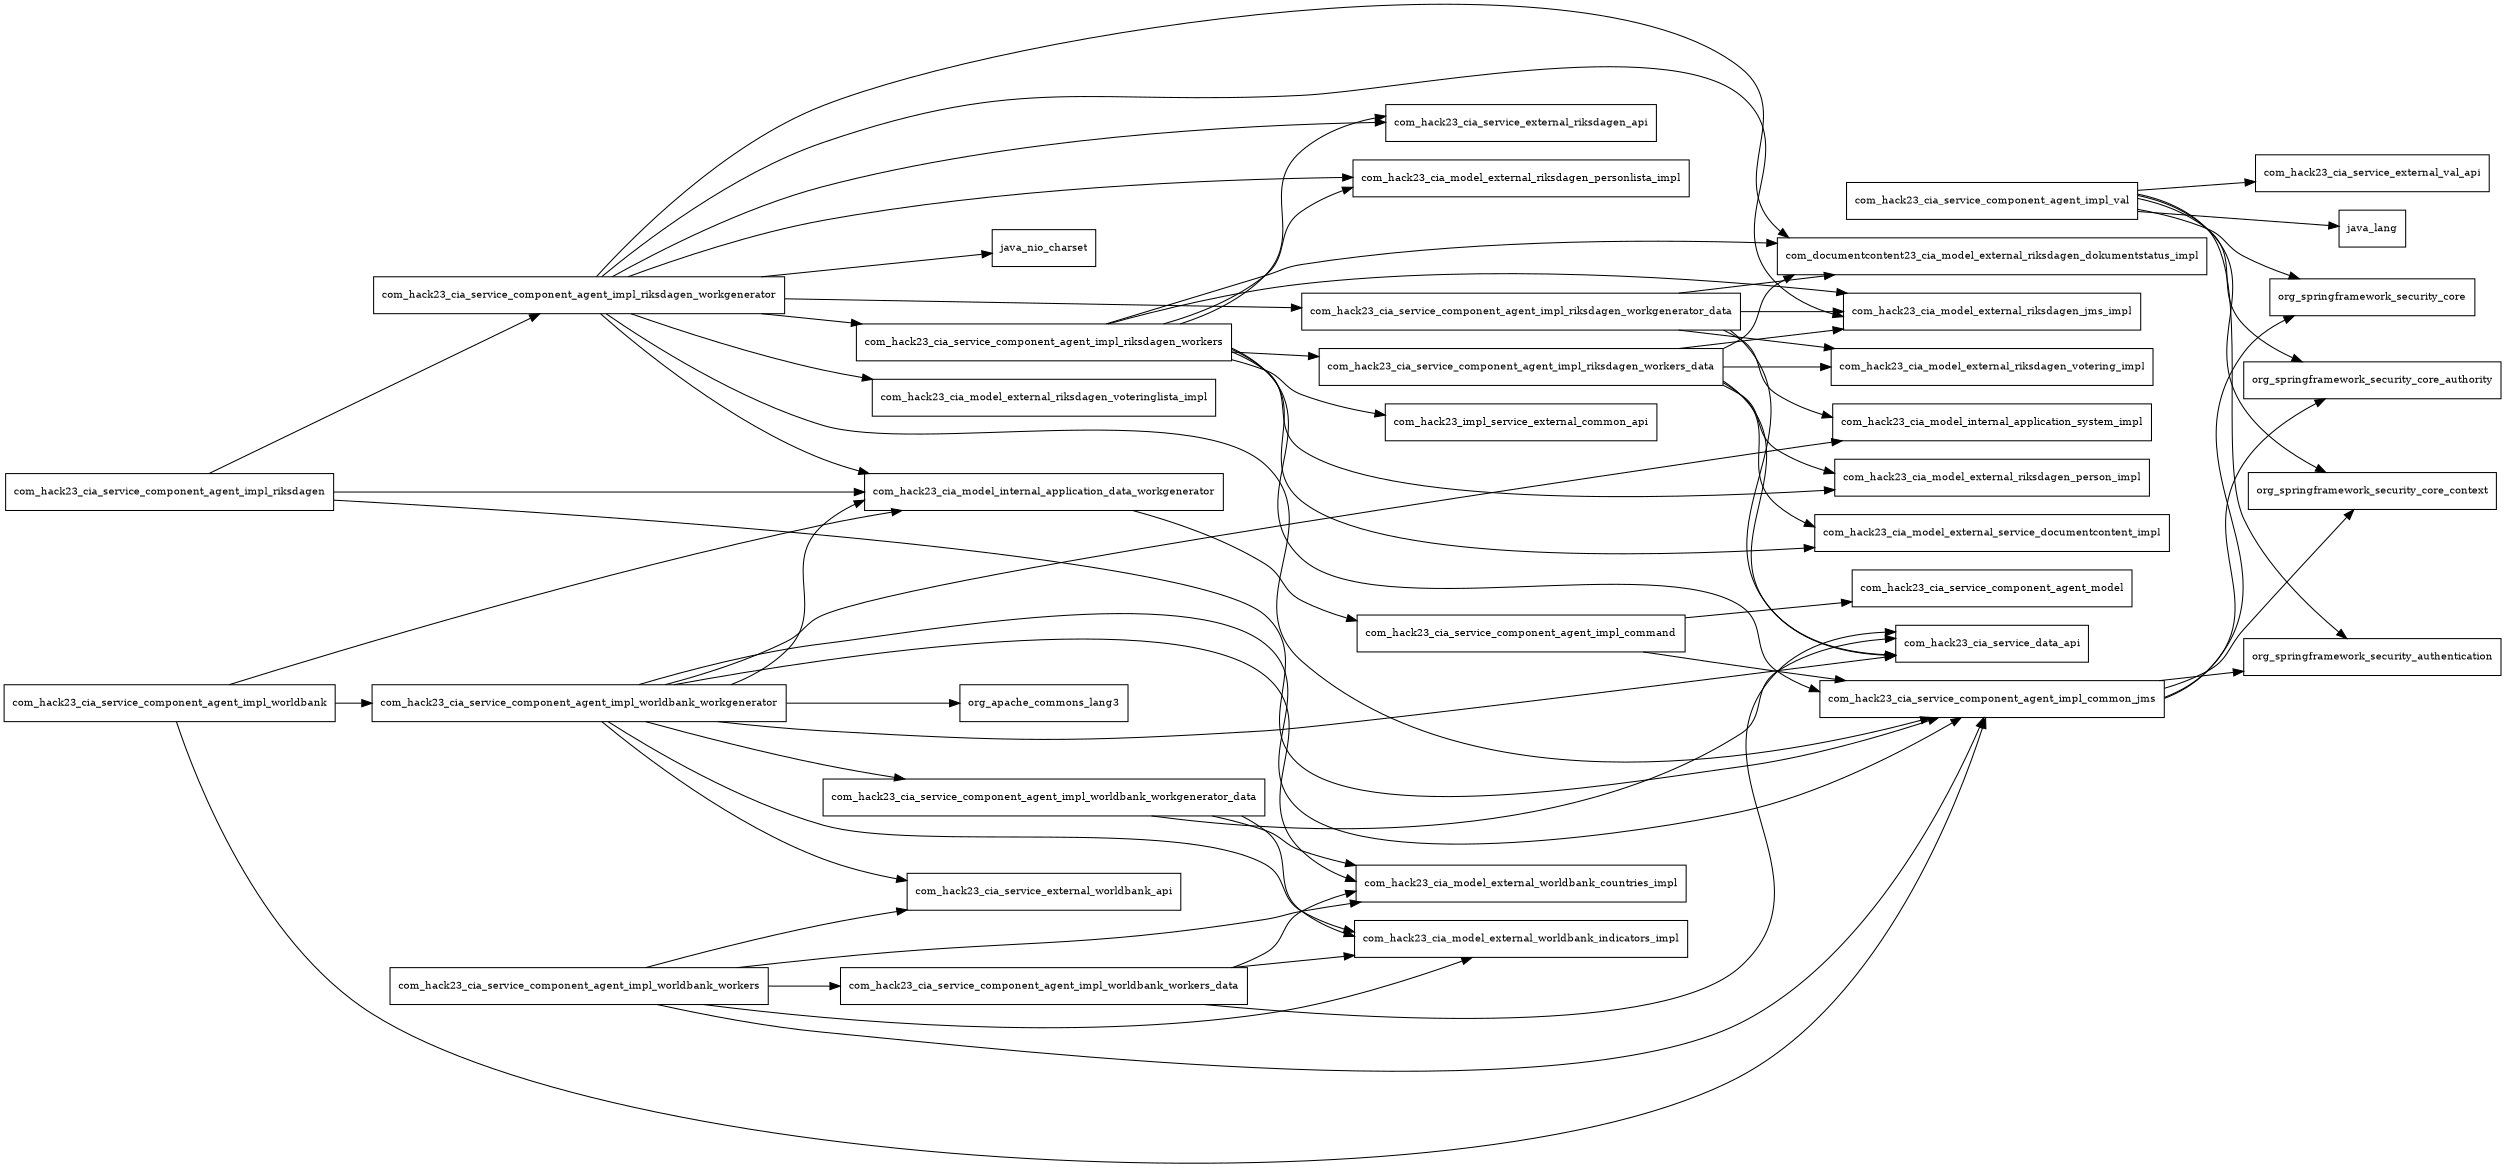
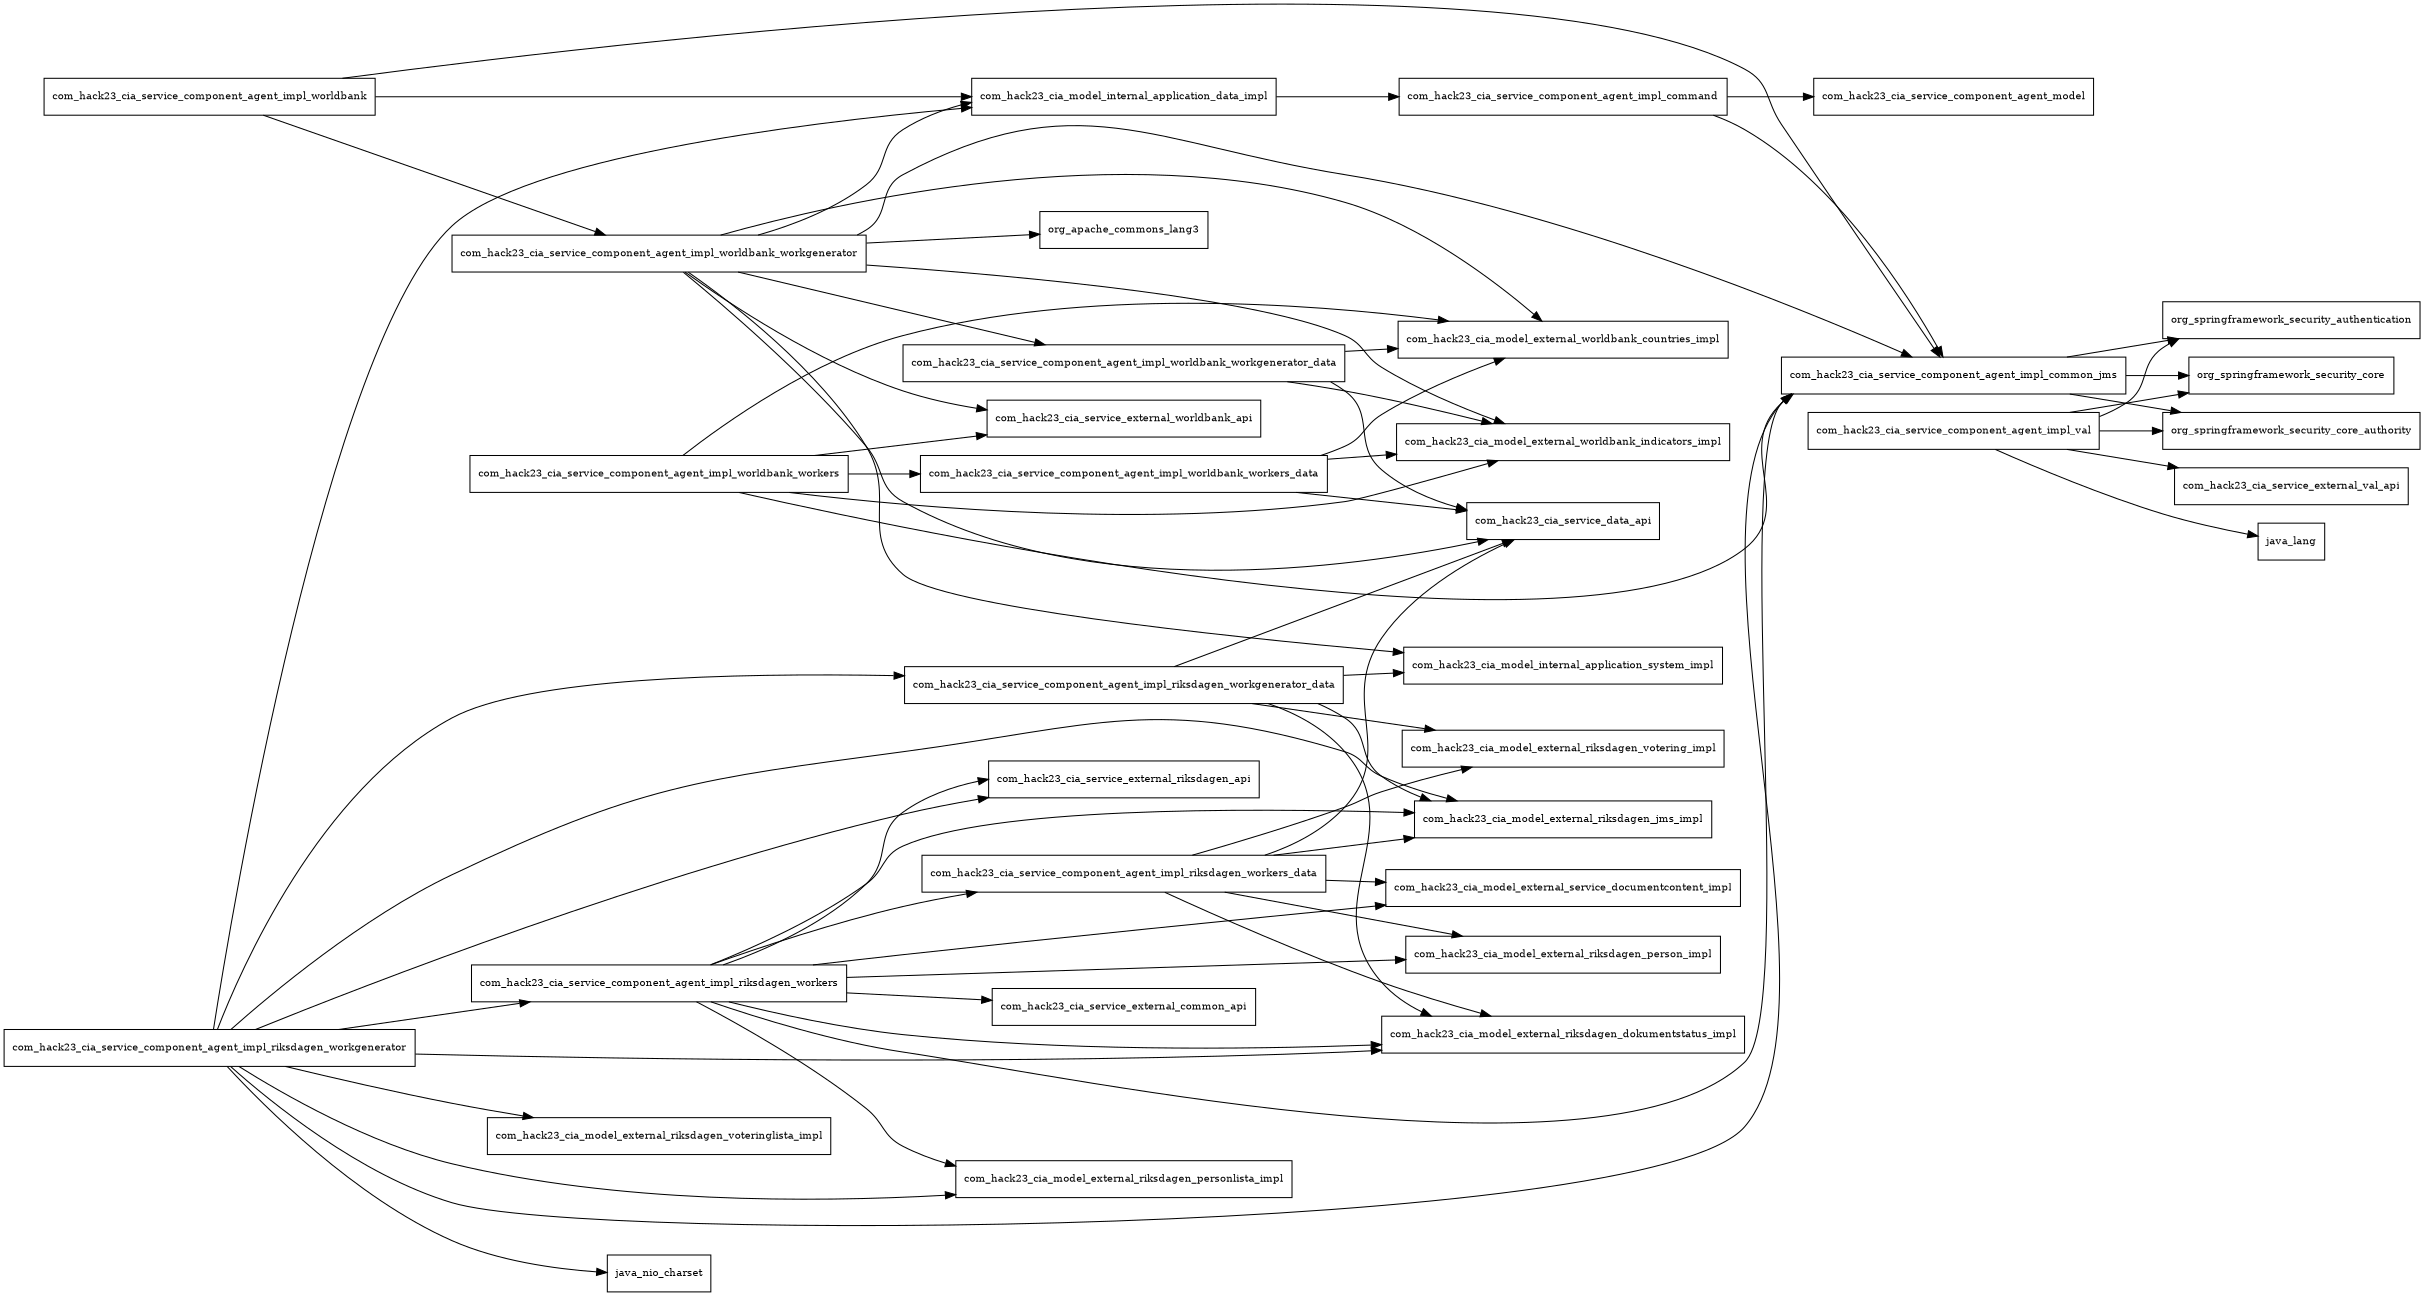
  digraph {
    rankdir=LR
    node [fontsize=10.0 shape=box]
    n1 [label=com_hack23_cia_service_component_agent_model]
    com_hack23_cia_service_component_agent_impl_command
    com_hack23_cia_service_component_agent_impl_common_jms
-   com_hack23_cia_model_internal_application_data_impl [label=com_hack23_cia_model_internal_application_data_workgenerator]
+   com_hack23_cia_model_internal_application_data_impl
    org_springframework_security_authentication
    org_springframework_security_core
    org_springframework_security_core_authority
-   org_springframework_security_core_context
-   com_hack23_cia_service_component_agent_impl_riksdagen
    com_hack23_cia_service_component_agent_impl_riksdagen_workgenerator
    com_hack23_cia_service_component_agent_impl_riksdagen_workers
    n12 [label=com_hack23_cia_model_external_riksdagen_jms_impl]
-   com_hack23_cia_model_external_riksdagen_dokumentstatus_impl [label=com_documentcontent23_cia_model_external_riksdagen_dokumentstatus_impl]
+   com_hack23_cia_model_external_riksdagen_dokumentstatus_impl
    com_hack23_cia_model_external_riksdagen_personlista_impl
    com_hack23_cia_service_external_riksdagen_api
    com_hack23_cia_model_external_riksdagen_voteringlista_impl
    com_hack23_cia_service_component_agent_impl_riksdagen_workgenerator_data
    java_nio_charset
    n19 [label=com_hack23_cia_model_external_service_documentcontent_impl]
    com_hack23_cia_model_external_riksdagen_person_impl
    com_hack23_cia_service_component_agent_impl_riksdagen_workers_data
-   com_hack23_cia_service_external_common_api [label=com_hack23_impl_service_external_common_api]
+   com_hack23_cia_service_external_common_api
    com_hack23_cia_model_external_riksdagen_votering_impl
    com_hack23_cia_service_data_api
    com_hack23_cia_model_internal_application_system_impl
    com_hack23_cia_service_component_agent_impl_val
    com_hack23_cia_service_external_val_api
    java_lang
    com_hack23_cia_service_component_agent_impl_worldbank
    com_hack23_cia_service_component_agent_impl_worldbank_workgenerator
    com_hack23_cia_model_external_worldbank_countries_impl
    com_hack23_cia_model_external_worldbank_indicators_impl
    com_hack23_cia_service_external_worldbank_api
    com_hack23_cia_service_component_agent_impl_worldbank_workgenerator_data
    org_apache_commons_lang3
    com_hack23_cia_service_component_agent_impl_worldbank_workers
    com_hack23_cia_service_component_agent_impl_worldbank_workers_data
    com_hack23_cia_service_component_agent_impl_command -> n1
    com_hack23_cia_service_component_agent_impl_command -> com_hack23_cia_service_component_agent_impl_common_jms
    com_hack23_cia_service_component_agent_impl_common_jms -> org_springframework_security_authentication
    com_hack23_cia_service_component_agent_impl_common_jms -> org_springframework_security_core
    com_hack23_cia_service_component_agent_impl_common_jms -> org_springframework_security_core_authority
-   com_hack23_cia_service_component_agent_impl_common_jms -> org_springframework_security_core_context
    com_hack23_cia_model_internal_application_data_impl -> com_hack23_cia_service_component_agent_impl_command
-   com_hack23_cia_service_component_agent_impl_riksdagen -> com_hack23_cia_service_component_agent_impl_common_jms
-   com_hack23_cia_service_component_agent_impl_riksdagen -> com_hack23_cia_model_internal_application_data_impl
-   com_hack23_cia_service_component_agent_impl_riksdagen -> com_hack23_cia_service_component_agent_impl_riksdagen_workgenerator
    com_hack23_cia_service_component_agent_impl_riksdagen_workgenerator -> com_hack23_cia_service_component_agent_impl_common_jms
    com_hack23_cia_service_component_agent_impl_riksdagen_workgenerator -> com_hack23_cia_model_internal_application_data_impl
    com_hack23_cia_service_component_agent_impl_riksdagen_workgenerator -> com_hack23_cia_service_component_agent_impl_riksdagen_workers
    com_hack23_cia_service_component_agent_impl_riksdagen_workgenerator -> n12
    com_hack23_cia_service_component_agent_impl_riksdagen_workgenerator -> com_hack23_cia_model_external_riksdagen_dokumentstatus_impl
    com_hack23_cia_service_component_agent_impl_riksdagen_workgenerator -> com_hack23_cia_model_external_riksdagen_personlista_impl
    com_hack23_cia_service_component_agent_impl_riksdagen_workgenerator -> com_hack23_cia_service_external_riksdagen_api
    com_hack23_cia_service_component_agent_impl_riksdagen_workgenerator -> com_hack23_cia_model_external_riksdagen_voteringlista_impl
    com_hack23_cia_service_component_agent_impl_riksdagen_workgenerator -> com_hack23_cia_service_component_agent_impl_riksdagen_workgenerator_data
    com_hack23_cia_service_component_agent_impl_riksdagen_workgenerator -> java_nio_charset
    com_hack23_cia_service_component_agent_impl_riksdagen_workers -> com_hack23_cia_service_component_agent_impl_common_jms
    com_hack23_cia_service_component_agent_impl_riksdagen_workers -> n12
    com_hack23_cia_service_component_agent_impl_riksdagen_workers -> com_hack23_cia_model_external_riksdagen_dokumentstatus_impl
    com_hack23_cia_service_component_agent_impl_riksdagen_workers -> com_hack23_cia_model_external_riksdagen_personlista_impl
    com_hack23_cia_service_component_agent_impl_riksdagen_workers -> com_hack23_cia_service_external_riksdagen_api
    com_hack23_cia_service_component_agent_impl_riksdagen_workers -> n19
    com_hack23_cia_service_component_agent_impl_riksdagen_workers -> com_hack23_cia_model_external_riksdagen_person_impl
    com_hack23_cia_service_component_agent_impl_riksdagen_workers -> com_hack23_cia_service_component_agent_impl_riksdagen_workers_data
    com_hack23_cia_service_component_agent_impl_riksdagen_workers -> com_hack23_cia_service_external_common_api
    com_hack23_cia_service_component_agent_impl_riksdagen_workgenerator_data -> n12
    com_hack23_cia_service_component_agent_impl_riksdagen_workgenerator_data -> com_hack23_cia_model_external_riksdagen_dokumentstatus_impl
    com_hack23_cia_service_component_agent_impl_riksdagen_workgenerator_data -> com_hack23_cia_model_external_riksdagen_votering_impl
    com_hack23_cia_service_component_agent_impl_riksdagen_workgenerator_data -> com_hack23_cia_service_data_api
    com_hack23_cia_service_component_agent_impl_riksdagen_workgenerator_data -> com_hack23_cia_model_internal_application_system_impl
    com_hack23_cia_service_component_agent_impl_riksdagen_workers_data -> n12
    com_hack23_cia_service_component_agent_impl_riksdagen_workers_data -> com_hack23_cia_model_external_riksdagen_dokumentstatus_impl
    com_hack23_cia_service_component_agent_impl_riksdagen_workers_data -> n19
    com_hack23_cia_service_component_agent_impl_riksdagen_workers_data -> com_hack23_cia_model_external_riksdagen_person_impl
    com_hack23_cia_service_component_agent_impl_riksdagen_workers_data -> com_hack23_cia_model_external_riksdagen_votering_impl
    com_hack23_cia_service_component_agent_impl_riksdagen_workers_data -> com_hack23_cia_service_data_api
    com_hack23_cia_service_component_agent_impl_val -> org_springframework_security_authentication
    com_hack23_cia_service_component_agent_impl_val -> org_springframework_security_core
    com_hack23_cia_service_component_agent_impl_val -> org_springframework_security_core_authority
-   com_hack23_cia_service_component_agent_impl_val -> org_springframework_security_core_context
    com_hack23_cia_service_component_agent_impl_val -> com_hack23_cia_service_external_val_api
    com_hack23_cia_service_component_agent_impl_val -> java_lang
    com_hack23_cia_service_component_agent_impl_worldbank -> com_hack23_cia_service_component_agent_impl_common_jms
    com_hack23_cia_service_component_agent_impl_worldbank -> com_hack23_cia_model_internal_application_data_impl
    com_hack23_cia_service_component_agent_impl_worldbank -> com_hack23_cia_service_component_agent_impl_worldbank_workgenerator
    com_hack23_cia_service_component_agent_impl_worldbank_workgenerator -> com_hack23_cia_service_component_agent_impl_common_jms
    com_hack23_cia_service_component_agent_impl_worldbank_workgenerator -> com_hack23_cia_model_internal_application_data_impl
    com_hack23_cia_service_component_agent_impl_worldbank_workgenerator -> com_hack23_cia_service_data_api
    com_hack23_cia_service_component_agent_impl_worldbank_workgenerator -> com_hack23_cia_model_internal_application_system_impl
    com_hack23_cia_service_component_agent_impl_worldbank_workgenerator -> com_hack23_cia_model_external_worldbank_countries_impl
    com_hack23_cia_service_component_agent_impl_worldbank_workgenerator -> com_hack23_cia_model_external_worldbank_indicators_impl
    com_hack23_cia_service_component_agent_impl_worldbank_workgenerator -> com_hack23_cia_service_external_worldbank_api
    com_hack23_cia_service_component_agent_impl_worldbank_workgenerator -> com_hack23_cia_service_component_agent_impl_worldbank_workgenerator_data
    com_hack23_cia_service_component_agent_impl_worldbank_workgenerator -> org_apache_commons_lang3
    com_hack23_cia_service_component_agent_impl_worldbank_workgenerator_data -> com_hack23_cia_service_data_api
    com_hack23_cia_service_component_agent_impl_worldbank_workgenerator_data -> com_hack23_cia_model_external_worldbank_countries_impl
    com_hack23_cia_service_component_agent_impl_worldbank_workgenerator_data -> com_hack23_cia_model_external_worldbank_indicators_impl
    com_hack23_cia_service_component_agent_impl_worldbank_workers -> com_hack23_cia_service_component_agent_impl_common_jms
    com_hack23_cia_service_component_agent_impl_worldbank_workers -> com_hack23_cia_model_external_worldbank_countries_impl
    com_hack23_cia_service_component_agent_impl_worldbank_workers -> com_hack23_cia_model_external_worldbank_indicators_impl
    com_hack23_cia_service_component_agent_impl_worldbank_workers -> com_hack23_cia_service_external_worldbank_api
    com_hack23_cia_service_component_agent_impl_worldbank_workers -> com_hack23_cia_service_component_agent_impl_worldbank_workers_data
    com_hack23_cia_service_component_agent_impl_worldbank_workers_data -> com_hack23_cia_service_data_api
    com_hack23_cia_service_component_agent_impl_worldbank_workers_data -> com_hack23_cia_model_external_worldbank_countries_impl
    com_hack23_cia_service_component_agent_impl_worldbank_workers_data -> com_hack23_cia_model_external_worldbank_indicators_impl
  }
